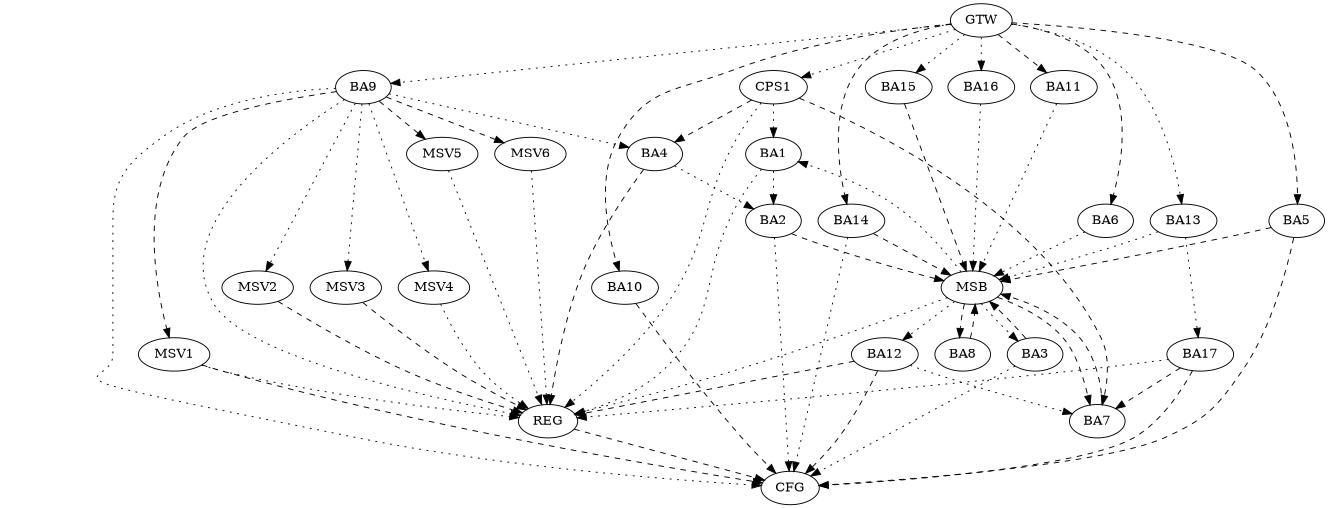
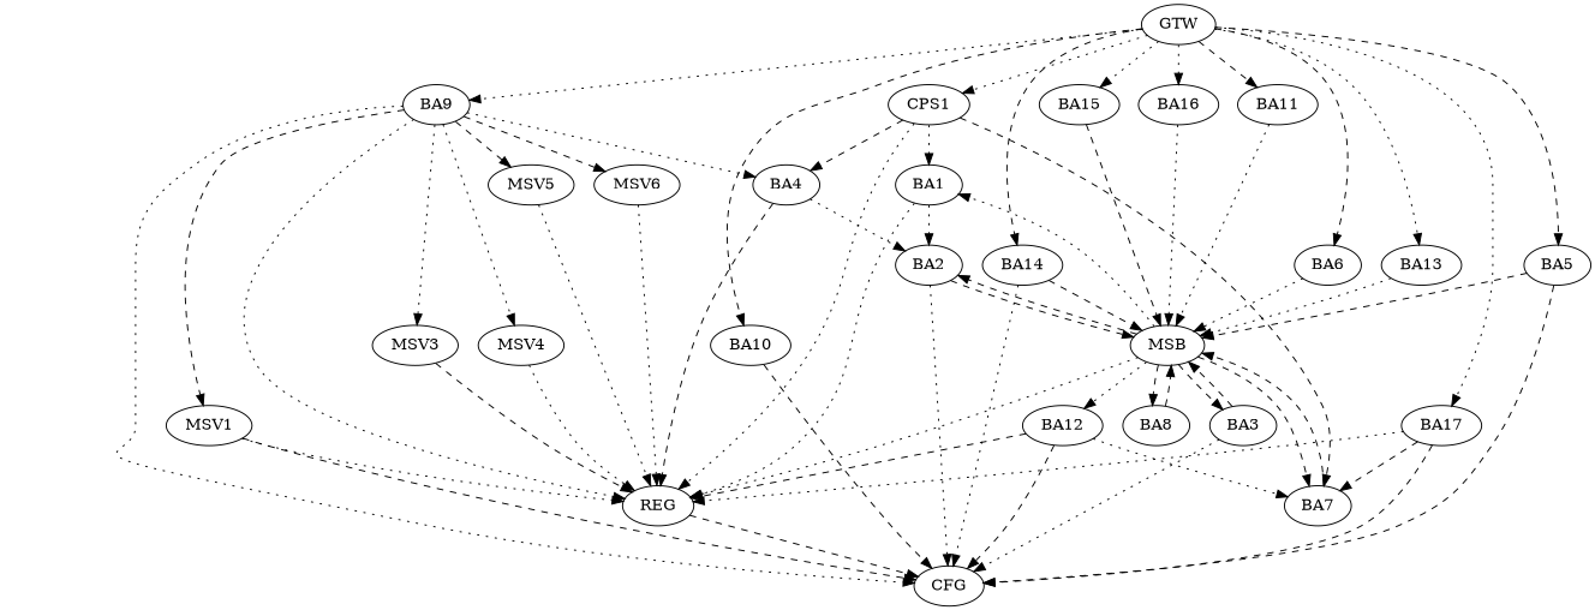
  strict digraph {
    edge [style=dotted]
    n1 [label=BA1]
    n2 [label=BA2]
    n3 [label=REG]
    n4 [label=MSB]
    n5 [label=CFG]
    n6 [label=BA3]
    n7 [label=BA7]
    n8 [label=BA8]
    n9 [label=BA12]
    n10 [label=BA4]
    n11 [label=BA5]
    n12 [label=BA6]
    n13 [label=BA9]
    n14 [label=MSV1]
-   n15 [label=MSV2]
    n16 [label=MSV3]
    n17 [label=MSV4]
    n18 [label=MSV5]
    n19 [label=MSV6]
    n20 [label=BA10]
    n21 [label=BA11]
    n22 [label=BA13]
    n23 [label=BA14]
    n24 [label=BA15]
    n25 [label=BA16]
    n26 [label=BA17]
    n27 [label=CPS1]
    n28 [label=GTW]
    n1 -> n2
    n1 -> n3
    n2 -> n4 [style=dashed]
    n2 -> n5
    n3 -> n5 [style=dashed]
    n4 -> n1
+   n4 -> n2 [style=dashed]
    n4 -> n3
-   n4 -> n6
+   n4 -> n6 [style=dashed]
    n4 -> n7 [style=dashed]
    n4 -> n8 [style=dashed]
    n4 -> n9
    n6 -> n4 [style=dashed]
    n6 -> n5
    n7 -> n4 [style=dashed]
    n8 -> n4 [style=dashed]
    n9 -> n3 [style=dashed]
    n9 -> n5 [style=dashed]
    n9 -> n7
    n10 -> n2
    n10 -> n3 [style=dashed]
    n11 -> n4 [style=dashed]
    n11 -> n5 [style=dashed]
    n12 -> n4
    n13 -> n3
    n13 -> n5
    n13 -> n10
    n13 -> n14 [style=dashed]
-   n13 -> n15
    n13 -> n16
    n13 -> n17
    n13 -> n18 [style=dashed]
    n13 -> n19 [style=dashed]
    n14 -> n3
    n14 -> n5 [style=dashed]
-   n15 -> n3 [style=dashed]
    n16 -> n3 [style=dashed]
    n17 -> n3
    n18 -> n3
    n19 -> n3
    n20 -> n5 [style=dashed]
    n21 -> n4
    n22 -> n4
    n23 -> n4 [style=dashed]
    n23 -> n5
    n24 -> n4 [style=dashed]
    n25 -> n4
    n26 -> n3
    n26 -> n5 [style=dashed]
    n26 -> n7 [style=dashed]
    n27 -> n1
    n27 -> n3
    n27 -> n7 [style=dashed]
    n27 -> n10 [style=dashed]
    n28 -> n11 [style=dashed]
    n28 -> n12 [style=dashed]
    n28 -> n13
    n28 -> n20 [style=dashed]
    n28 -> n21 [style=dashed]
    n28 -> n22
    n28 -> n23 [style=dashed]
    n28 -> n24
    n28 -> n25
-   n22 -> n26
+   n28 -> n26
    n28 -> n27
  }
